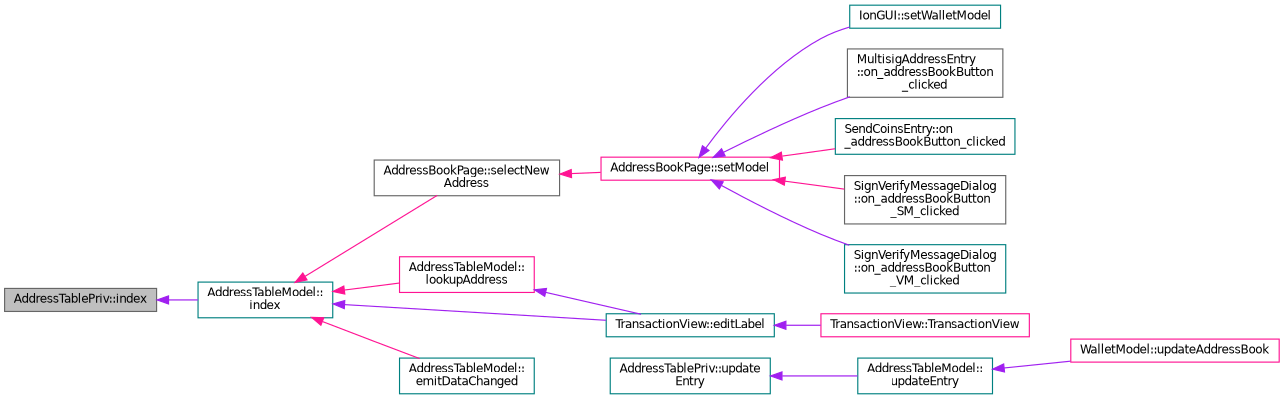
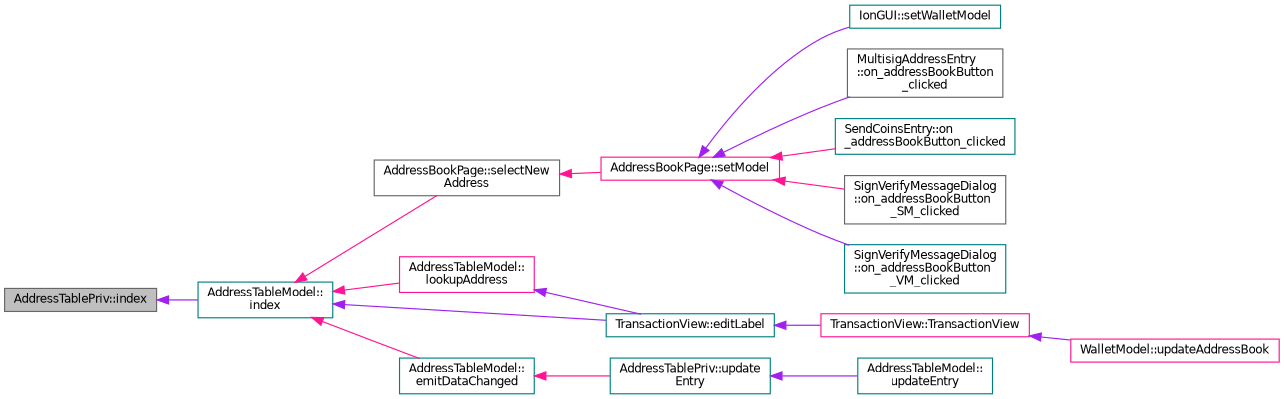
  digraph {
    rankdir=LR
    node [color=teal fillcolor=white fontname=Helvetica fontsize=10 shape=record style=filled]
    edge [color=purple dir=back fontname=Helvetica fontsize=10 labelfontname=Helvetica labelfontsize=10 style=solid]
    n1 [color=gray40 fillcolor=grey75 fontcolor=black height=0.2 label="AddressTablePriv::index" width=0.4]
    n2 [height=0.2 label="AddressTableModel::\lindex" width=0.4]
    n3 [color=gray40 height=0.2 label="AddressBookPage::selectNew\lAddress" width=0.4]
    n4 [color=deeppink height=0.2 label="AddressTableModel::\llookupAddress" width=0.4]
    n5 [height=0.2 label="TransactionView::editLabel" width=0.4]
    n6 [height=0.2 label="AddressTableModel::\lemitDataChanged" width=0.4]
    n7 [color=deeppink height=0.2 label="AddressBookPage::setModel" width=0.4]
    n8 [color=deeppink height=0.2 label="TransactionView::TransactionView" width=0.4]
    n9 [height=0.2 label="AddressTablePriv::update\lEntry" width=0.4]
    n10 [height=0.2 label="IonGUI::setWalletModel" width=0.4]
    n11 [color=gray40 height=0.2 label="MultisigAddressEntry\l::on_addressBookButton\l_clicked" width=0.4]
    n12 [height=0.2 label="SendCoinsEntry::on\l_addressBookButton_clicked" width=0.4]
    n13 [color=gray40 height=0.2 label="SignVerifyMessageDialog\l::on_addressBookButton\l_SM_clicked" width=0.4]
    n14 [height=0.2 label="SignVerifyMessageDialog\l::on_addressBookButton\l_VM_clicked" width=0.4]
    n15 [height=0.2 label="AddressTableModel::\lupdateEntry" width=0.4]
    n16 [color=deeppink height=0.2 label="WalletModel::updateAddressBook" width=0.4]
    n1 -> n2
    n2 -> n3 [color=deeppink]
    n2 -> n4 [color=deeppink]
    n2 -> n5
    n2 -> n6 [color=deeppink]
    n3 -> n7 [color=deeppink]
    n4 -> n5
    n5 -> n8
+   n6 -> n9 [color=deeppink]
    n7 -> n10
    n7 -> n11
    n7 -> n12 [color=deeppink]
    n7 -> n13 [color=deeppink]
    n7 -> n14
    n9 -> n15
-   n15 -> n16
+   n8 -> n16
  }
